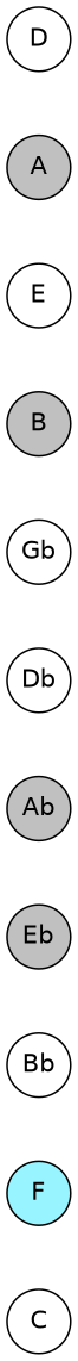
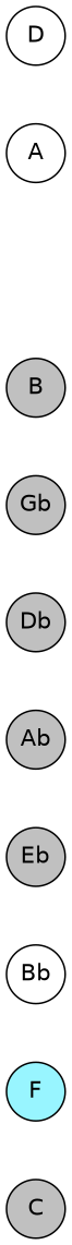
  graph {
    mindist=.1
    node [fillcolor=white fontname=Helvetica margin=0 shape=circle style=filled]
    edge [style=invis]
-   E
    B [fillcolor=gray]
-   Gb
-   Db
+   Gb [fillcolor=gray]
+   Db [fillcolor=gray]
    Ab [fillcolor=gray]
    Eb [fillcolor=gray]
    Bb
    F [fillcolor=cadetblue1]
-   C
+   C [fillcolor=gray]
    D
-   A [fillcolor=gray]
+   A
    subgraph sub_1 {
-     E
      B
      Gb
      Db
      Ab
      Eb
      Bb
      F
      C
      D
      A
    }
-   E -- B
    B -- Gb
    Gb -- Db
    Db -- Ab
    Ab -- Eb
    Eb -- Bb
    Bb -- F
    F -- C
    D -- A
-   A -- E
  }
